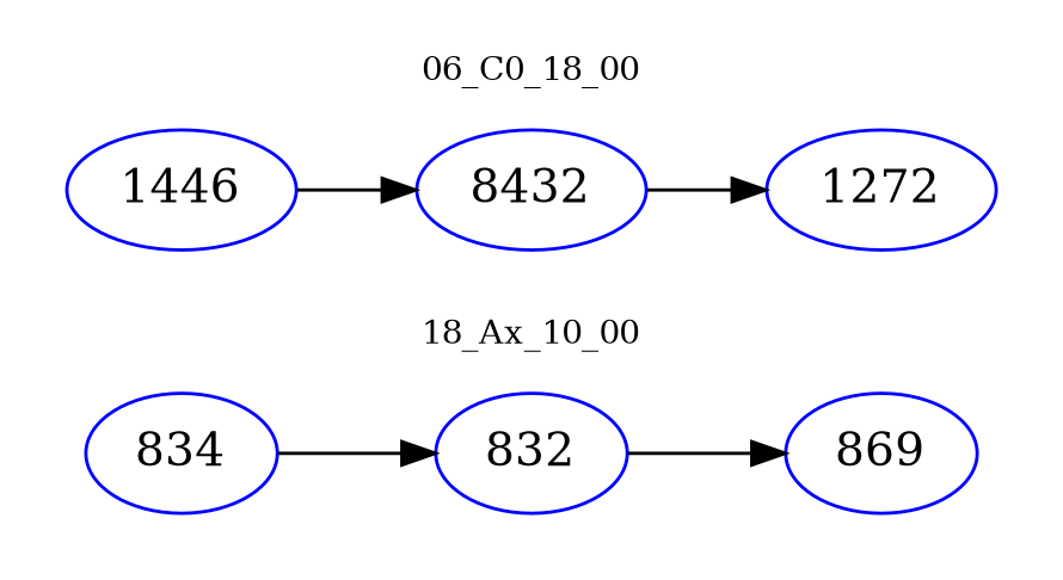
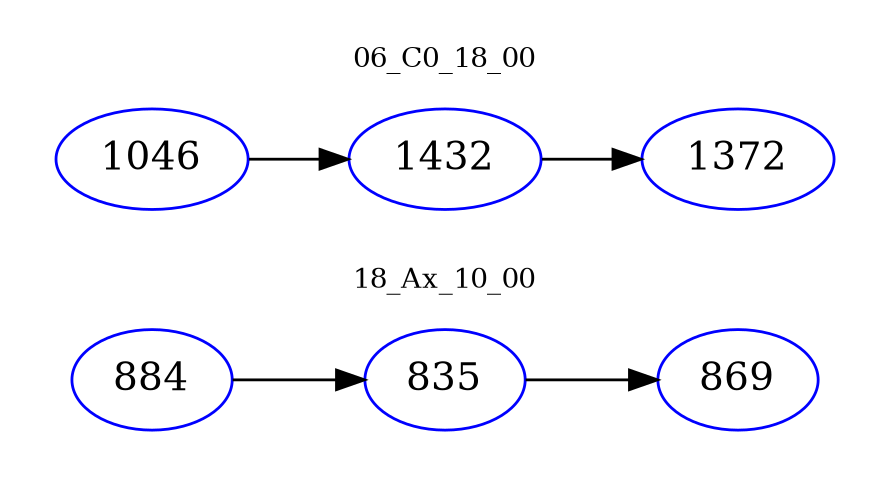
  digraph {
    rankdir=LR
    node [color=blue]
    edge [color=black]
-   n1 [label=834]
-   n2 [label=832]
+   n1 [label=884]
+   n2 [label=835]
    n3 [label=869]
-   n4 [label=1446]
-   n5 [label=8432]
-   n6 [label=1272]
+   n4 [label=1046]
+   n5 [label=1432]
+   n6 [label=1372]
    subgraph cluster_1 {
      color=white
      fontsize=10
      label="18_Ax_10_00"
      n1
      n2
      n3
    }
    subgraph cluster_2 {
      color=white
      fontsize=10
      label="06_C0_18_00"
      n4
      n5
      n6
    }
    n1 -> n2
    n2 -> n3
    n4 -> n5
    n5 -> n6
  }
